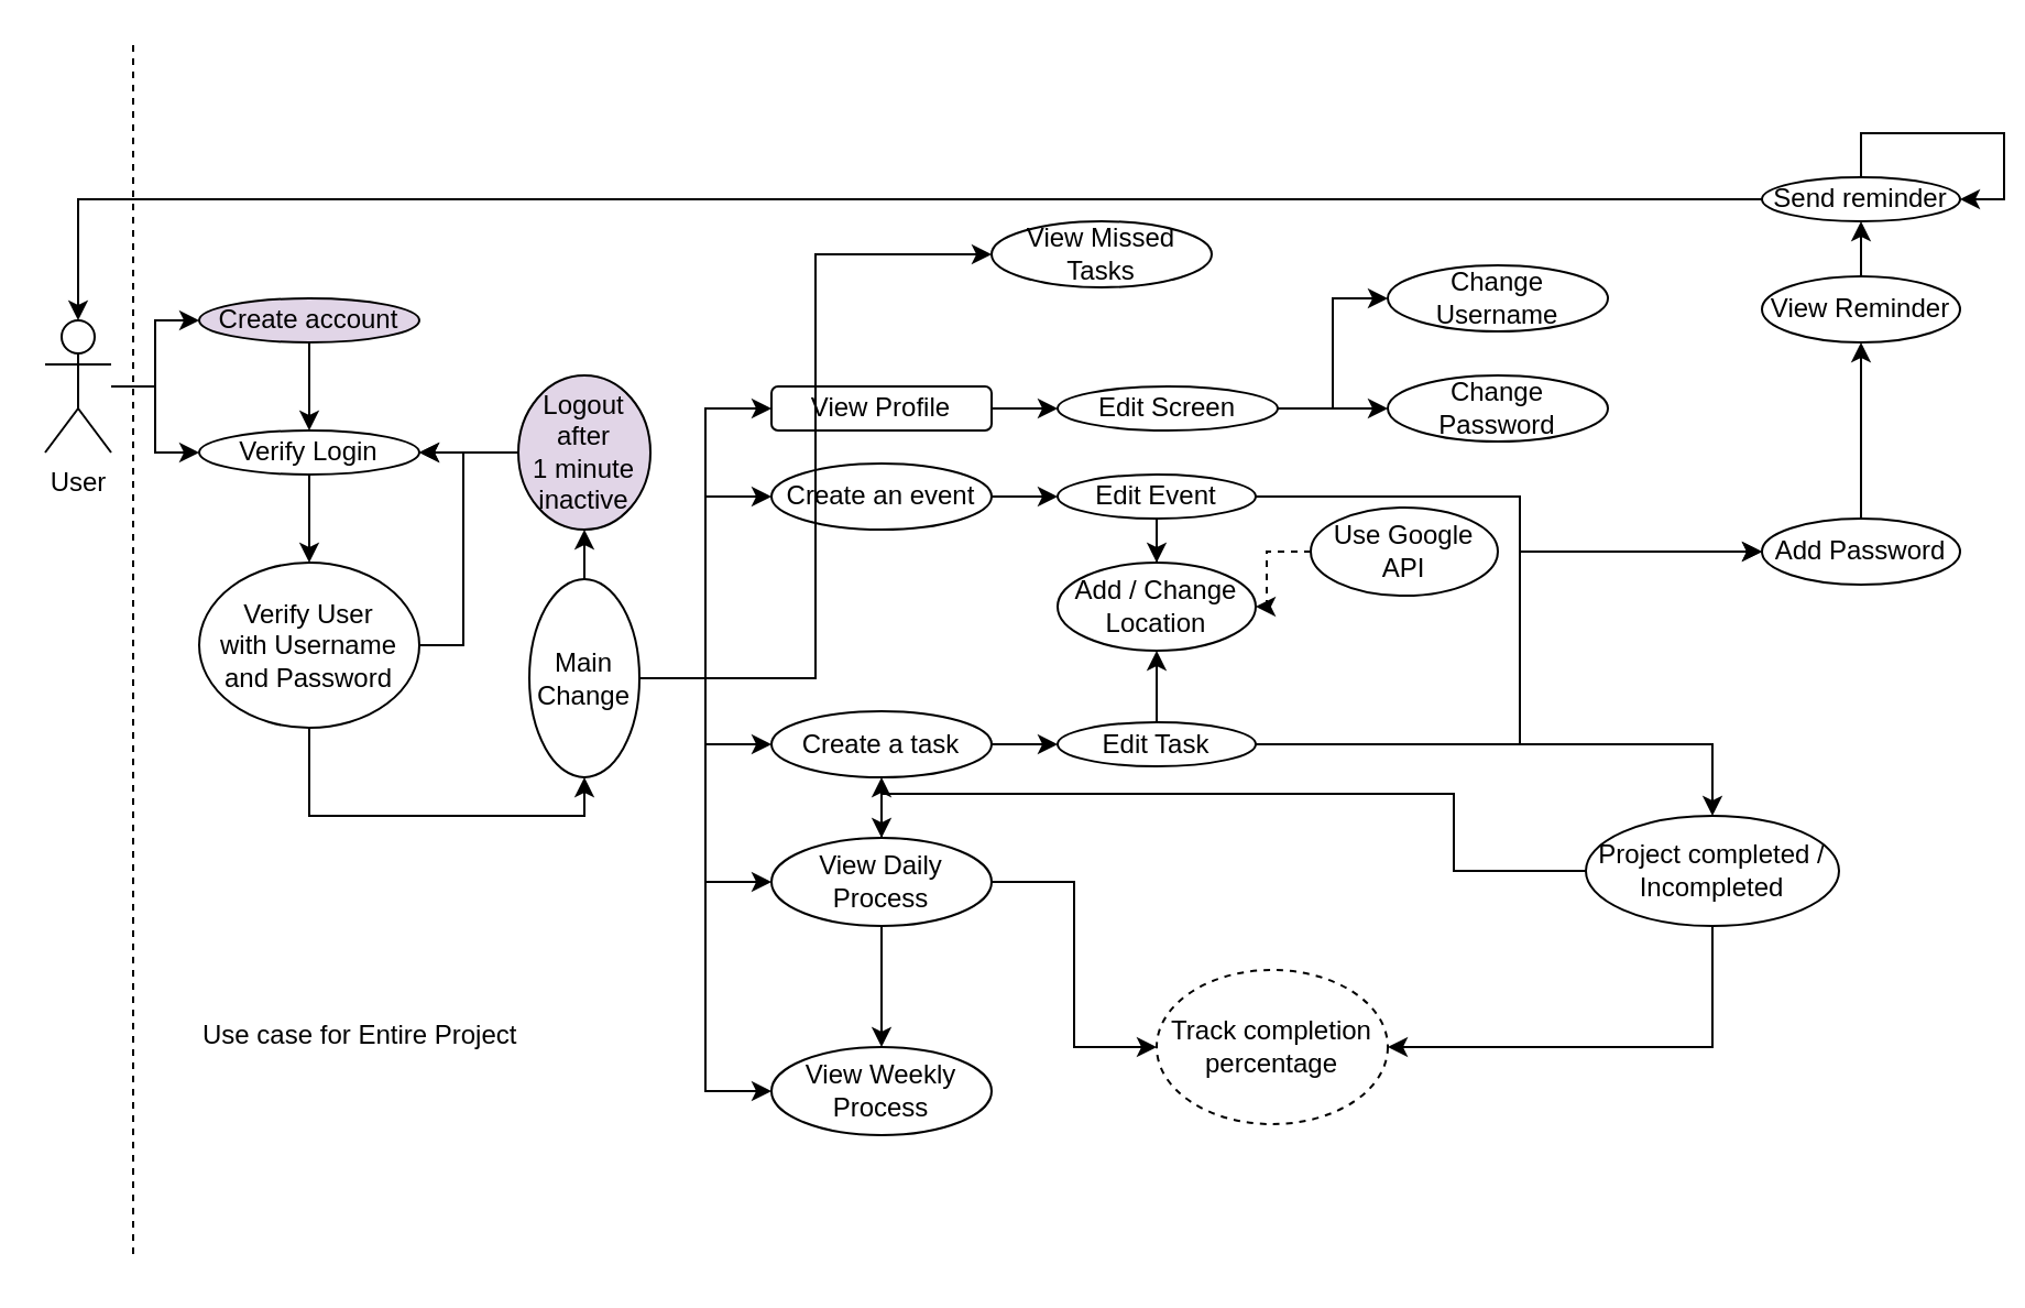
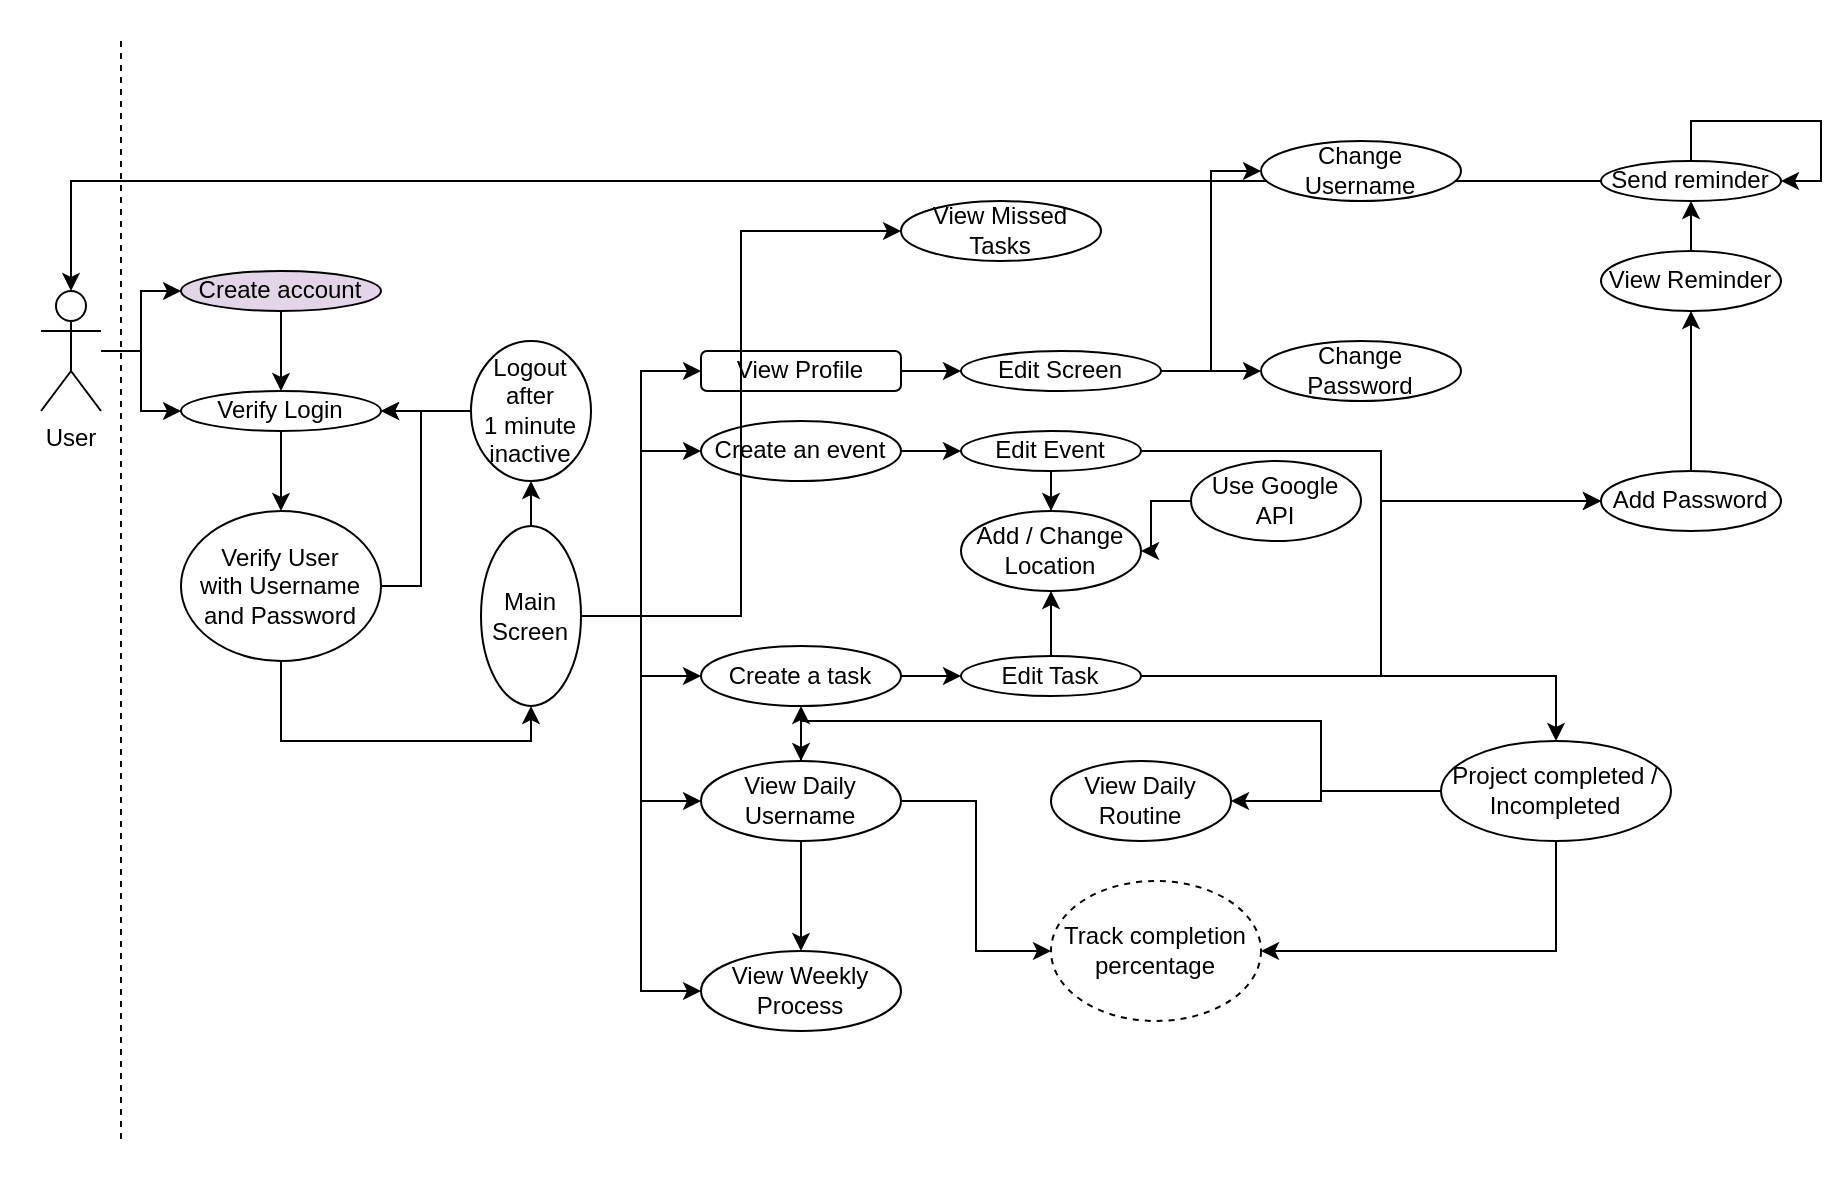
  <mxCell id="0" />
  <mxCell id="1" parent="0" />
  <mxCell id="2" style="edgeStyle=orthogonalEdgeStyle;rounded=0;orthogonalLoop=1;jettySize=auto;html=1;entryX=0;entryY=0.5;entryDx=0;entryDy=0;" edge="1" parent="1" source="4" target="7"><mxGeometry relative="1" as="geometry" /></mxCell>
  <mxCell id="3" style="edgeStyle=orthogonalEdgeStyle;rounded=0;orthogonalLoop=1;jettySize=auto;html=1;entryX=0;entryY=0.5;entryDx=0;entryDy=0;" edge="1" parent="1" source="4" target="17"><mxGeometry relative="1" as="geometry" /></mxCell>
  <mxCell id="4" value="User" style="shape=umlActor;verticalLabelPosition=bottom;labelBackgroundColor=#ffffff;verticalAlign=top;html=1;outlineConnect=0;" vertex="1" parent="1"><mxGeometry x="20" y="145" width="30" height="60" as="geometry" /></mxCell>
  <mxCell id="5" value="" style="endArrow=none;dashed=1;html=1;" edge="1" parent="1"><mxGeometry width="50" height="50" relative="1" as="geometry"><mxPoint x="60" y="20" as="sourcePoint" /><mxPoint x="60" y="572" as="targetPoint" /><Array as="points"><mxPoint x="60" y="130" /></Array></mxGeometry></mxCell>
  <mxCell id="6" style="edgeStyle=orthogonalEdgeStyle;rounded=0;orthogonalLoop=1;jettySize=auto;html=1;exitX=0.5;exitY=1;exitDx=0;exitDy=0;entryX=0.5;entryY=0;entryDx=0;entryDy=0;" edge="1" parent="1" source="7" target="17"><mxGeometry relative="1" as="geometry" /></mxCell>
  <mxCell id="7" value="Create account" style="ellipse;whiteSpace=wrap;html=1;fillColor=#e1d5e7;" vertex="1" parent="1"><mxGeometry x="90" y="135" width="100" height="20" as="geometry" /></mxCell>
  <mxCell id="8" style="edgeStyle=orthogonalEdgeStyle;rounded=0;orthogonalLoop=1;jettySize=auto;html=1;entryX=0;entryY=0.5;entryDx=0;entryDy=0;" edge="1" parent="1" source="9" target="32"><mxGeometry relative="1" as="geometry" /></mxCell>
  <mxCell id="9" value="Create a task" style="ellipse;whiteSpace=wrap;html=1;" vertex="1" parent="1"><mxGeometry x="350" y="322.5" width="100" height="30" as="geometry" /></mxCell>
  <mxCell id="10" style="edgeStyle=orthogonalEdgeStyle;rounded=0;orthogonalLoop=1;jettySize=auto;html=1;entryX=0;entryY=0.5;entryDx=0;entryDy=0;" edge="1" parent="1" source="11" target="28"><mxGeometry relative="1" as="geometry" /></mxCell>
  <mxCell id="11" value="Create an event" style="ellipse;whiteSpace=wrap;html=1;" vertex="1" parent="1"><mxGeometry x="350" y="210" width="100" height="30" as="geometry" /></mxCell>
  <mxCell id="12" style="edgeStyle=orthogonalEdgeStyle;rounded=0;orthogonalLoop=1;jettySize=auto;html=1;entryX=0.5;entryY=0;entryDx=0;entryDy=0;entryPerimeter=0;" edge="1" parent="1" source="13" target="4"><mxGeometry relative="1" as="geometry" /></mxCell>
  <mxCell id="13" value="Send reminder" style="ellipse;whiteSpace=wrap;html=1;" vertex="1" parent="1"><mxGeometry x="800" y="80" width="90" height="20" as="geometry" /></mxCell>
  <mxCell id="14" style="edgeStyle=orthogonalEdgeStyle;rounded=0;orthogonalLoop=1;jettySize=auto;html=1;entryX=0;entryY=0.5;entryDx=0;entryDy=0;" edge="1" parent="1" source="15" target="37"><mxGeometry relative="1" as="geometry" /></mxCell>
  <mxCell id="15" value="View Profile" style="whiteSpace=wrap;html=1;rounded=1;" vertex="1" parent="1"><mxGeometry x="350" y="175" width="100" height="20" as="geometry" /></mxCell>
  <mxCell id="16" style="edgeStyle=orthogonalEdgeStyle;rounded=0;orthogonalLoop=1;jettySize=auto;html=1;" edge="1" parent="1" source="17" target="52"><mxGeometry relative="1" as="geometry" /></mxCell>
  <mxCell id="17" value="Verify Login" style="ellipse;whiteSpace=wrap;html=1;" vertex="1" parent="1"><mxGeometry x="90" y="195" width="100" height="20" as="geometry" /></mxCell>
- <mxCell id="18" value="Change Username" style="ellipse;whiteSpace=wrap;html=1;" vertex="1" parent="1"><mxGeometry x="630" y="120" width="100" height="30" as="geometry" /></mxCell>
+ <mxCell id="18" value="Change Username" style="ellipse;whiteSpace=wrap;html=1;" vertex="1" parent="1"><mxGeometry x="630" y="70" width="100" height="30" as="geometry" /></mxCell>
  <mxCell id="19" style="edgeStyle=orthogonalEdgeStyle;rounded=0;orthogonalLoop=1;jettySize=auto;html=1;exitX=0.5;exitY=0;exitDx=0;exitDy=0;entryX=0.5;entryY=1;entryDx=0;entryDy=0;" edge="1" parent="1" source="20" target="13"><mxGeometry relative="1" as="geometry" /></mxCell>
  <mxCell id="20" value="View Reminder" style="ellipse;whiteSpace=wrap;html=1;" vertex="1" parent="1"><mxGeometry x="800" y="125" width="90" height="30" as="geometry" /></mxCell>
  <mxCell id="21" value="View Missed Tasks" style="ellipse;whiteSpace=wrap;html=1;" vertex="1" parent="1"><mxGeometry x="450" y="100" width="100" height="30" as="geometry" /></mxCell>
  <mxCell id="22" style="edgeStyle=orthogonalEdgeStyle;rounded=0;orthogonalLoop=1;jettySize=auto;html=1;" edge="1" parent="1" source="25" target="9"><mxGeometry relative="1" as="geometry" /></mxCell>
  <mxCell id="23" style="edgeStyle=orthogonalEdgeStyle;rounded=0;orthogonalLoop=1;jettySize=auto;html=1;entryX=0;entryY=0.5;entryDx=0;entryDy=0;" edge="1" parent="1" source="25" target="58"><mxGeometry relative="1" as="geometry" /></mxCell>
  <mxCell id="24" style="edgeStyle=orthogonalEdgeStyle;rounded=0;orthogonalLoop=1;jettySize=auto;html=1;entryX=0.5;entryY=0;entryDx=0;entryDy=0;" edge="1" parent="1" source="25" target="53"><mxGeometry relative="1" as="geometry" /></mxCell>
- <mxCell id="25" value="View Daily Process" style="ellipse;whiteSpace=wrap;html=1;" vertex="1" parent="1"><mxGeometry x="350" y="380" width="100" height="40" as="geometry" /></mxCell>
+ <mxCell id="25" value="View Daily Username" style="ellipse;whiteSpace=wrap;html=1;" vertex="1" parent="1"><mxGeometry x="350" y="380" width="100" height="40" as="geometry" /></mxCell>
  <mxCell id="26" style="edgeStyle=orthogonalEdgeStyle;rounded=0;orthogonalLoop=1;jettySize=auto;html=1;entryX=0;entryY=0.5;entryDx=0;entryDy=0;" edge="1" parent="1" source="28" target="34"><mxGeometry relative="1" as="geometry"><Array as="points"><mxPoint x="690" y="225" /><mxPoint x="690" y="250" /></Array></mxGeometry></mxCell>
  <mxCell id="27" style="edgeStyle=orthogonalEdgeStyle;rounded=0;orthogonalLoop=1;jettySize=auto;html=1;" edge="1" parent="1" source="28" target="61"><mxGeometry relative="1" as="geometry" /></mxCell>
  <mxCell id="28" value="Edit Event" style="ellipse;whiteSpace=wrap;html=1;" vertex="1" parent="1"><mxGeometry x="480" y="215" width="90" height="20" as="geometry" /></mxCell>
  <mxCell id="29" style="edgeStyle=orthogonalEdgeStyle;rounded=0;orthogonalLoop=1;jettySize=auto;html=1;entryX=0;entryY=0.5;entryDx=0;entryDy=0;" edge="1" parent="1" source="32" target="34"><mxGeometry relative="1" as="geometry"><Array as="points"><mxPoint x="690" y="338" /><mxPoint x="690" y="250" /></Array></mxGeometry></mxCell>
  <mxCell id="30" style="edgeStyle=orthogonalEdgeStyle;rounded=0;orthogonalLoop=1;jettySize=auto;html=1;entryX=0.5;entryY=1;entryDx=0;entryDy=0;" edge="1" parent="1" source="32" target="61"><mxGeometry relative="1" as="geometry" /></mxCell>
  <mxCell id="31" style="edgeStyle=orthogonalEdgeStyle;rounded=0;orthogonalLoop=1;jettySize=auto;html=1;entryX=0.5;entryY=0;entryDx=0;entryDy=0;" edge="1" parent="1" source="32" target="57"><mxGeometry relative="1" as="geometry" /></mxCell>
  <mxCell id="32" value="Edit Task" style="ellipse;whiteSpace=wrap;html=1;" vertex="1" parent="1"><mxGeometry x="480" y="327.5" width="90" height="20" as="geometry" /></mxCell>
  <mxCell id="33" style="edgeStyle=orthogonalEdgeStyle;rounded=0;orthogonalLoop=1;jettySize=auto;html=1;exitX=0.5;exitY=0;exitDx=0;exitDy=0;entryX=0.5;entryY=1;entryDx=0;entryDy=0;" edge="1" parent="1" source="34" target="20"><mxGeometry relative="1" as="geometry" /></mxCell>
  <mxCell id="34" value="Add Password" style="ellipse;whiteSpace=wrap;html=1;" vertex="1" parent="1"><mxGeometry x="800" y="235" width="90" height="30" as="geometry" /></mxCell>
  <mxCell id="35" style="edgeStyle=orthogonalEdgeStyle;rounded=0;orthogonalLoop=1;jettySize=auto;html=1;entryX=0;entryY=0.5;entryDx=0;entryDy=0;" edge="1" parent="1" source="37" target="18"><mxGeometry relative="1" as="geometry" /></mxCell>
  <mxCell id="36" style="edgeStyle=orthogonalEdgeStyle;rounded=0;orthogonalLoop=1;jettySize=auto;html=1;entryX=0;entryY=0.5;entryDx=0;entryDy=0;" edge="1" parent="1" source="37" target="49"><mxGeometry relative="1" as="geometry" /></mxCell>
  <mxCell id="37" value="Edit Screen" style="ellipse;whiteSpace=wrap;html=1;" vertex="1" parent="1"><mxGeometry x="480" y="175" width="100" height="20" as="geometry" /></mxCell>
  <mxCell id="38" style="edgeStyle=orthogonalEdgeStyle;rounded=0;orthogonalLoop=1;jettySize=auto;html=1;entryX=1;entryY=0.5;entryDx=0;entryDy=0;" edge="1" parent="1" source="13" target="13"><mxGeometry relative="1" as="geometry" /></mxCell>
- <mxCell id="40" value="Use case for Entire Project" style="text;html=1;resizable=0;points=[];autosize=1;align=left;verticalAlign=top;spacingTop=-4;" vertex="1" parent="1"><mxGeometry x="90" y="460" width="160" height="20" as="geometry" /></mxCell>
+ <mxCell id="39" value="View Daily Routine" style="ellipse;whiteSpace=wrap;html=1;" vertex="1" parent="1"><mxGeometry x="525" y="380" width="90" height="40" as="geometry" /></mxCell>
  <mxCell id="41" style="edgeStyle=orthogonalEdgeStyle;rounded=0;orthogonalLoop=1;jettySize=auto;html=1;entryX=0;entryY=0.5;entryDx=0;entryDy=0;" edge="1" parent="1" source="48" target="15"><mxGeometry relative="1" as="geometry" /></mxCell>
  <mxCell id="42" style="edgeStyle=orthogonalEdgeStyle;rounded=0;orthogonalLoop=1;jettySize=auto;html=1;" edge="1" parent="1" source="48" target="11"><mxGeometry relative="1" as="geometry"><Array as="points"><mxPoint x="320" y="308" /><mxPoint x="320" y="225" /></Array></mxGeometry></mxCell>
  <mxCell id="43" style="edgeStyle=orthogonalEdgeStyle;rounded=0;orthogonalLoop=1;jettySize=auto;html=1;entryX=0;entryY=0.5;entryDx=0;entryDy=0;" edge="1" parent="1" source="48" target="21"><mxGeometry relative="1" as="geometry" /></mxCell>
  <mxCell id="44" style="edgeStyle=orthogonalEdgeStyle;rounded=0;orthogonalLoop=1;jettySize=auto;html=1;entryX=0;entryY=0.5;entryDx=0;entryDy=0;" edge="1" parent="1" source="48" target="9"><mxGeometry relative="1" as="geometry" /></mxCell>
  <mxCell id="45" style="edgeStyle=orthogonalEdgeStyle;rounded=0;orthogonalLoop=1;jettySize=auto;html=1;entryX=0;entryY=0.5;entryDx=0;entryDy=0;" edge="1" parent="1" source="48" target="25"><mxGeometry relative="1" as="geometry" /></mxCell>
  <mxCell id="46" style="edgeStyle=orthogonalEdgeStyle;rounded=0;orthogonalLoop=1;jettySize=auto;html=1;entryX=0;entryY=0.5;entryDx=0;entryDy=0;" edge="1" parent="1" source="48" target="53"><mxGeometry relative="1" as="geometry" /></mxCell>
  <mxCell id="47" style="edgeStyle=orthogonalEdgeStyle;rounded=0;orthogonalLoop=1;jettySize=auto;html=1;entryX=0.5;entryY=1;entryDx=0;entryDy=0;" edge="1" parent="1" source="48" target="60"><mxGeometry relative="1" as="geometry" /></mxCell>
- <mxCell id="48" value="Main Change" style="ellipse;whiteSpace=wrap;html=1;" vertex="1" parent="1"><mxGeometry x="240" y="262.5" width="50" height="90" as="geometry" /></mxCell>
+ <mxCell id="48" value="Main Screen" style="ellipse;whiteSpace=wrap;html=1;" vertex="1" parent="1"><mxGeometry x="240" y="262.5" width="50" height="90" as="geometry" /></mxCell>
  <mxCell id="49" value="Change Password" style="ellipse;whiteSpace=wrap;html=1;" vertex="1" parent="1"><mxGeometry x="630" y="170" width="100" height="30" as="geometry" /></mxCell>
  <mxCell id="50" style="edgeStyle=orthogonalEdgeStyle;rounded=0;orthogonalLoop=1;jettySize=auto;html=1;entryX=0.5;entryY=1;entryDx=0;entryDy=0;" edge="1" parent="1" source="52" target="48"><mxGeometry relative="1" as="geometry"><Array as="points"><mxPoint x="140" y="370" /><mxPoint x="265" y="370" /></Array></mxGeometry></mxCell>
  <mxCell id="51" style="edgeStyle=orthogonalEdgeStyle;rounded=0;orthogonalLoop=1;jettySize=auto;html=1;entryX=1;entryY=0.5;entryDx=0;entryDy=0;" edge="1" parent="1" source="52" target="17"><mxGeometry relative="1" as="geometry"><mxPoint x="230" y="292.5" as="targetPoint" /><Array as="points"><mxPoint x="210" y="293" /><mxPoint x="210" y="205" /></Array></mxGeometry></mxCell>
  <mxCell id="52" value="Verify User&lt;br&gt;with Username&lt;br&gt;and Password" style="ellipse;whiteSpace=wrap;html=1;" vertex="1" parent="1"><mxGeometry x="90" y="255" width="100" height="75" as="geometry" /></mxCell>
  <mxCell id="53" value="View Weekly Process" style="ellipse;whiteSpace=wrap;html=1;" vertex="1" parent="1"><mxGeometry x="350" y="475" width="100" height="40" as="geometry" /></mxCell>
  <mxCell id="54" style="edgeStyle=orthogonalEdgeStyle;rounded=0;orthogonalLoop=1;jettySize=auto;html=1;entryX=1;entryY=0.5;entryDx=0;entryDy=0;" edge="1" parent="1" source="57" target="58"><mxGeometry relative="1" as="geometry"><Array as="points"><mxPoint x="778" y="475" /></Array></mxGeometry></mxCell>
  <mxCell id="55" style="edgeStyle=orthogonalEdgeStyle;rounded=0;orthogonalLoop=1;jettySize=auto;html=1;entryX=0.5;entryY=0;entryDx=0;entryDy=0;" edge="1" parent="1" source="57" target="25"><mxGeometry relative="1" as="geometry"><Array as="points"><mxPoint x="660" y="395" /><mxPoint x="660" y="360" /><mxPoint x="400" y="360" /></Array></mxGeometry></mxCell>
+ <mxCell id="56" style="edgeStyle=orthogonalEdgeStyle;rounded=0;orthogonalLoop=1;jettySize=auto;html=1;entryX=1;entryY=0.5;entryDx=0;entryDy=0;" edge="1" parent="1" source="57" target="39"><mxGeometry relative="1" as="geometry"><Array as="points"><mxPoint x="660" y="395" /><mxPoint x="660" y="400" /></Array></mxGeometry></mxCell>
  <mxCell id="57" value="Project completed / Incompleted" style="ellipse;whiteSpace=wrap;html=1;" vertex="1" parent="1"><mxGeometry x="720" y="370" width="115" height="50" as="geometry" /></mxCell>
  <mxCell id="58" value="Track completion percentage" style="ellipse;whiteSpace=wrap;html=1;dashed=1;" vertex="1" parent="1"><mxGeometry x="525" y="440" width="105" height="70" as="geometry" /></mxCell>
  <mxCell id="59" style="edgeStyle=orthogonalEdgeStyle;rounded=0;orthogonalLoop=1;jettySize=auto;html=1;entryX=1;entryY=0.5;entryDx=0;entryDy=0;" edge="1" parent="1" source="60" target="17"><mxGeometry relative="1" as="geometry" /></mxCell>
- <mxCell id="60" value="Logout&lt;br&gt;after&lt;br&gt;1 minute&lt;br&gt;inactive" style="ellipse;whiteSpace=wrap;html=1;fillColor=#e1d5e7;" vertex="1" parent="1"><mxGeometry x="235" y="170" width="60" height="70" as="geometry" /></mxCell>
+ <mxCell id="60" value="Logout&lt;br&gt;after&lt;br&gt;1 minute&lt;br&gt;inactive" style="ellipse;whiteSpace=wrap;html=1;" vertex="1" parent="1"><mxGeometry x="235" y="170" width="60" height="70" as="geometry" /></mxCell>
  <mxCell id="61" value="Add / Change&lt;br&gt;Location" style="ellipse;whiteSpace=wrap;html=1;" vertex="1" parent="1"><mxGeometry x="480" y="255" width="90" height="40" as="geometry" /></mxCell>
- <mxCell id="62" style="edgeStyle=orthogonalEdgeStyle;rounded=0;orthogonalLoop=1;jettySize=auto;html=1;entryX=1;entryY=0.5;entryDx=0;entryDy=0;dashed=1;" edge="1" parent="1" source="63" target="61"><mxGeometry relative="1" as="geometry" /></mxCell>
+ <mxCell id="62" style="edgeStyle=orthogonalEdgeStyle;rounded=0;orthogonalLoop=1;jettySize=auto;html=1;entryX=1;entryY=0.5;entryDx=0;entryDy=0;" edge="1" parent="1" source="63" target="61"><mxGeometry relative="1" as="geometry" /></mxCell>
  <mxCell id="63" value="Use Google&lt;br&gt;API" style="ellipse;whiteSpace=wrap;html=1;" vertex="1" parent="1"><mxGeometry x="595" y="230" width="85" height="40" as="geometry" /></mxCell>
